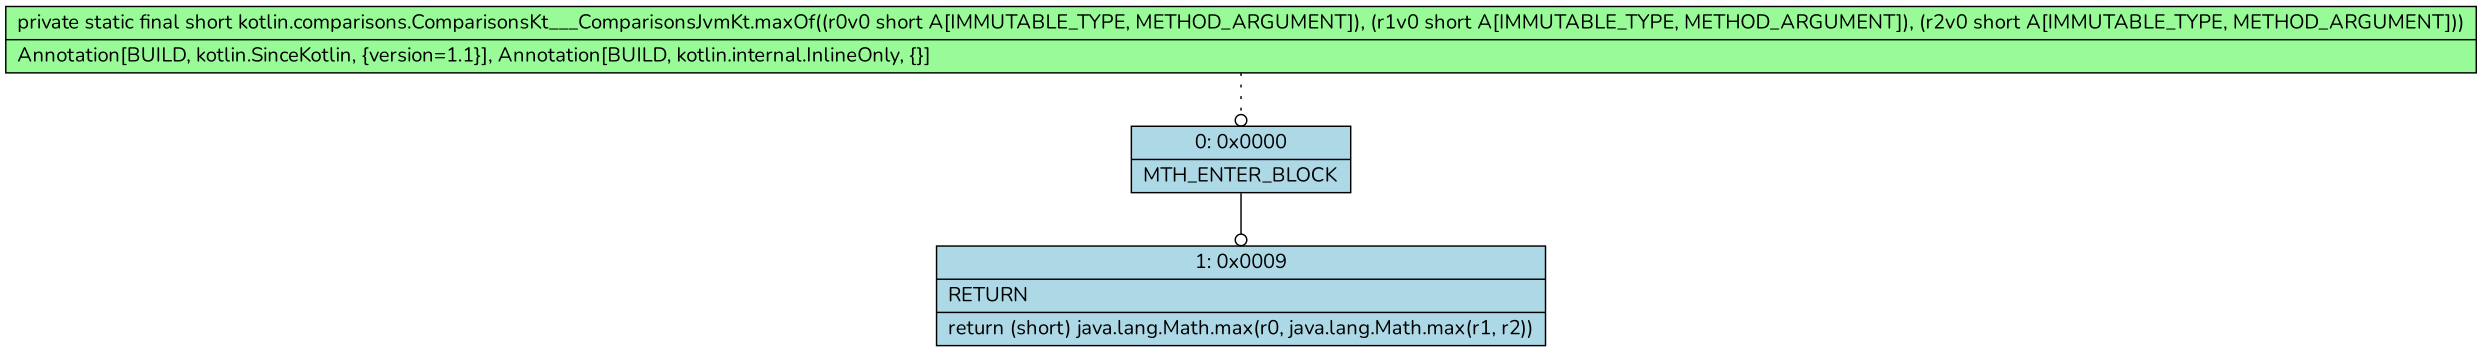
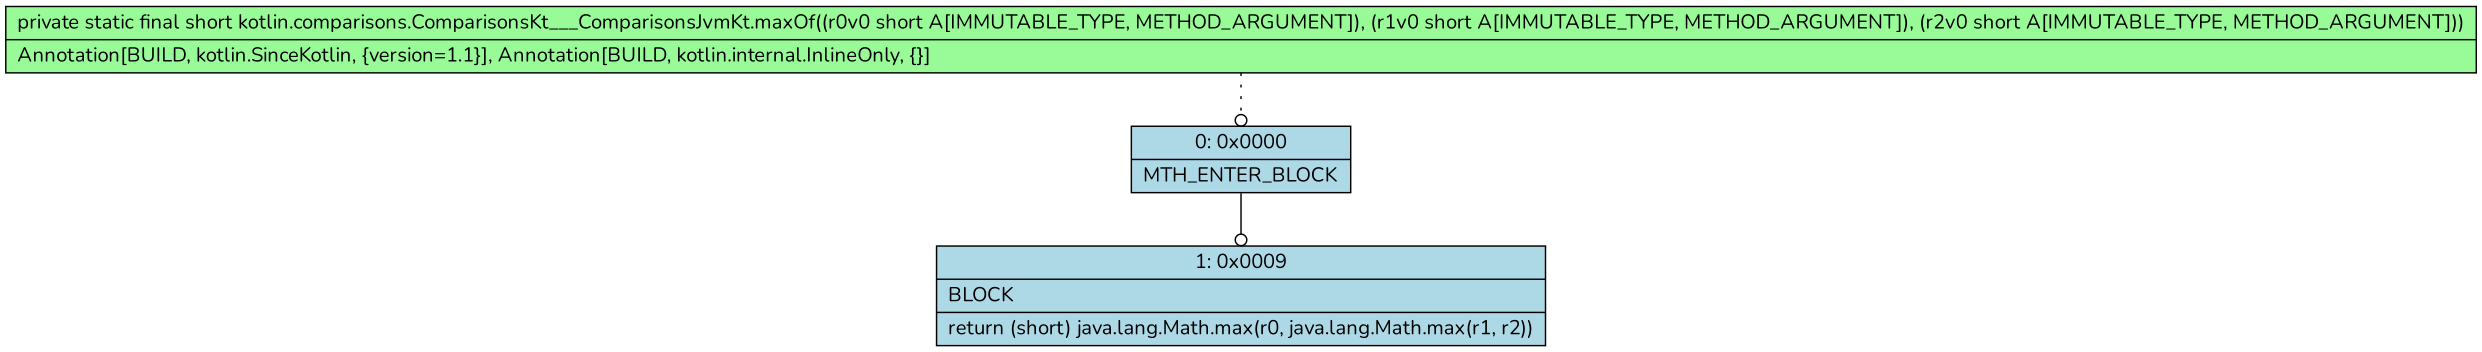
  digraph {
    fontname=Nunito
    node [shape=record style=filled fillcolor=lightblue fontname=Nunito]
    edge [arrowhead=odot fontname=Nunito]
    n1 [label="{0\:\ 0x0000|MTH_ENTER_BLOCK\l}"]
-   n2 [label="{1\:\ 0x0009|RETURN\l|return (short) java.lang.Math.max(r0, java.lang.Math.max(r1, r2))\l}"]
+   n2 [label="{1\:\ 0x0009|BLOCK\l|return (short) java.lang.Math.max(r0, java.lang.Math.max(r1, r2))\l}"]
    n3 [label="{private static final short kotlin.comparisons.ComparisonsKt___ComparisonsJvmKt.maxOf((r0v0 short A[IMMUTABLE_TYPE, METHOD_ARGUMENT]), (r1v0 short A[IMMUTABLE_TYPE, METHOD_ARGUMENT]), (r2v0 short A[IMMUTABLE_TYPE, METHOD_ARGUMENT]))  | Annotation[BUILD, kotlin.SinceKotlin, \{version=1.1\}], Annotation[BUILD, kotlin.internal.InlineOnly, \{\}]\l}" fillcolor=palegreen]
    n1 -> n2 [style=solid]
    n3 -> n1 [style=dotted]
  }
